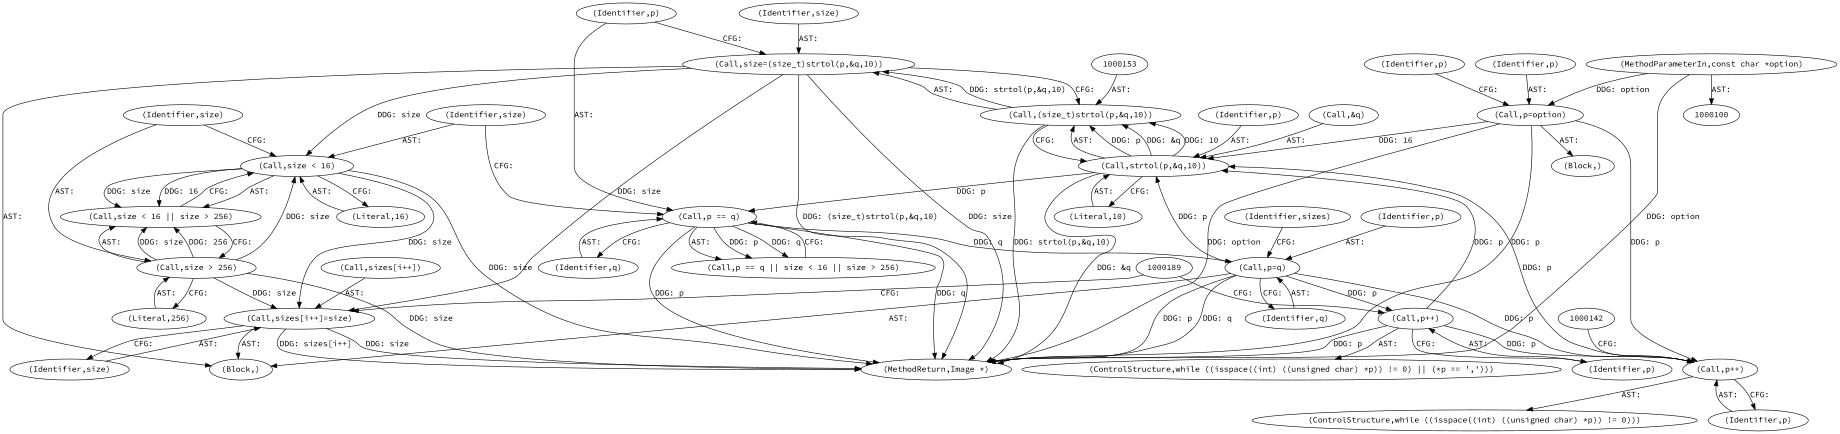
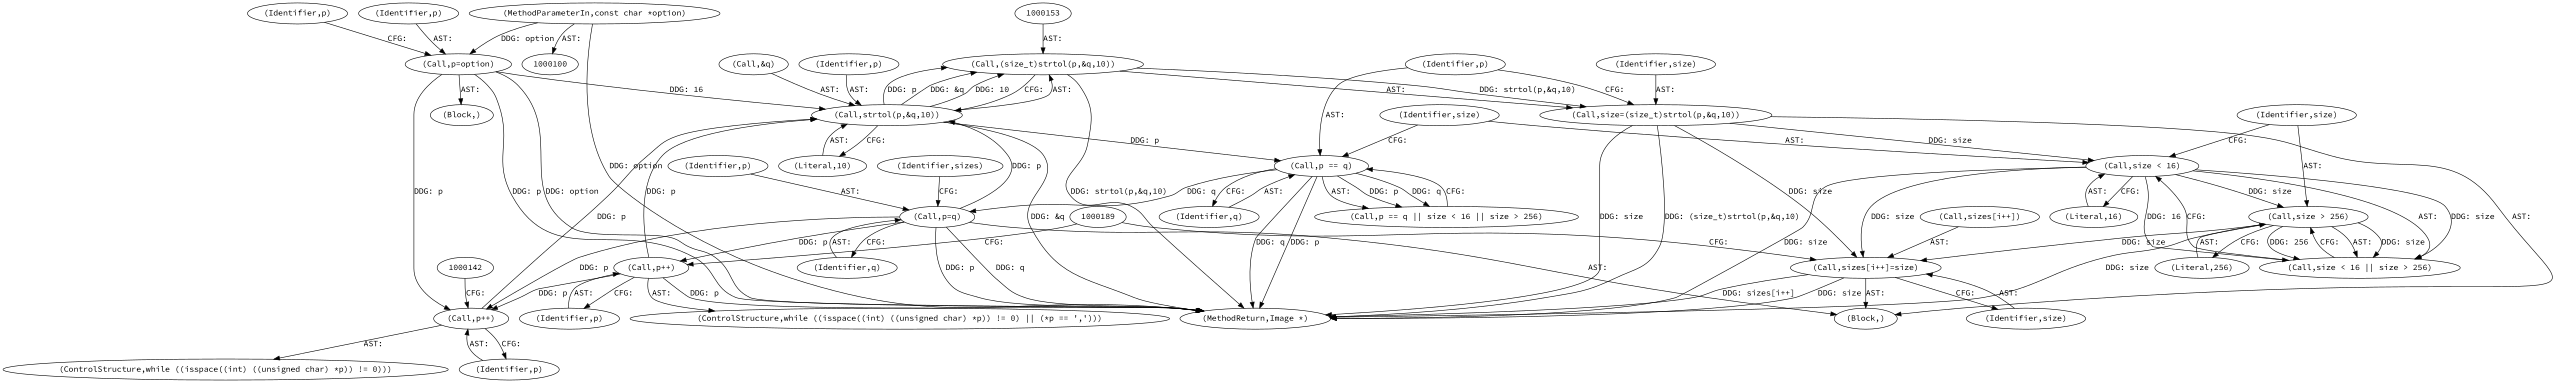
  digraph {
    fontname="Source Code Pro"
    node [fontname="Source Code Pro"]
    edge [fontname="Source Code Pro"]
    n1 [label="(Call,sizes[i++]=size)"]
    n2 [label="(Block,)"]
    n3 [label="(MethodReturn,Image *)"]
    n4 [label="(Identifier,size)"]
    n5 [label="(Call,size=(size_t)strtol(p,&q,10))"]
    n6 [label="(Call,(size_t)strtol(p,&q,10))"]
    n7 [label="(Call,size < 16)"]
    n8 [label="(Call,strtol(p,&q,10))"]
    n9 [label="(Call,size > 256)"]
    n10 [label="(Call,size < 16 || size > 256)"]
    n11 [label="(Literal,16)"]
    n12 [label="(Call,p == q)"]
    n13 [label="(Literal,10)"]
    n14 [label="(Call,p=q)"]
    n15 [label="(Call,p == q || size < 16 || size > 256)"]
    n16 [label="(Identifier,q)"]
    n17 [label="(Call,p=option)"]
    n18 [label="(Call,p++)"]
    n19 [label="(Block,)"]
    n20 [label="(ControlStructure,while ((isspace((int) ((unsigned char) *p)) != 0)))"]
    n21 [label="(Identifier,p)"]
    n22 [label="(MethodParameterIn,const char *option)"]
    1000100
    n24 [label="(Call,p++)"]
    n25 [label="(Identifier,p)"]
    n26 [label="(ControlStructure,while ((isspace((int) ((unsigned char) *p)) != 0) || (*p == ',')))"]
    n27 [label="(Identifier,q)"]
    n28 [label="(Literal,256)"]
    n29 [label="(Call,sizes[i++])"]
    n30 [label="(Identifier,sizes)"]
    n31 [label="(Identifier,size)"]
    n32 [label="(Identifier,p)"]
    n33 [label="(Identifier,p)"]
    n34 [label="(Identifier,p)"]
    n35 [label="(Identifier,p)"]
    n36 [label="(Identifier,size)"]
    n37 [label="(Call,&q)"]
    n38 [label="(Identifier,p)"]
    n39 [label="(Identifier,size)"]
    1000189
    1000153
    1000142
    n1 -> n2 [label="AST: "]
    n1 -> n3 [label="DDG: sizes[i++]"]
    n1 -> n3 [label="DDG: size"]
    n1 -> n4 [label="CFG: "]
    n4 -> n1 [label="AST: "]
    n5 -> n1 [label="DDG: size"]
    n5 -> n2 [label="AST: "]
    n5 -> n3 [label="DDG: size"]
    n5 -> n3 [label="DDG: (size_t)strtol(p,&q,10)"]
-   n5 -> n6 [label="CFG: "]
    n5 -> n7 [label="DDG: size"]
    n6 -> n3 [label="DDG: strtol(p,&q,10)"]
    n6 -> n5 [label="AST: "]
    n6 -> n5 [label="DDG: strtol(p,&q,10)"]
    n6 -> n8 [label="CFG: "]
    n7 -> n1 [label="DDG: size"]
    n7 -> n3 [label="DDG: size"]
-   n9 -> n7 [label="DDG: size"]
+   n7 -> n9 [label="DDG: size"]
    n7 -> n10 [label="AST: "]
    n7 -> n10 [label="DDG: size"]
    n7 -> n10 [label="DDG: 16"]
    n7 -> n11 [label="CFG: "]
    n8 -> n3 [label="DDG: &q"]
    n8 -> n6 [label="AST: "]
    n8 -> n6 [label="DDG: p"]
    n8 -> n6 [label="DDG: &q"]
    n8 -> n6 [label="DDG: 10"]
    n8 -> n12 [label="DDG: p"]
    n8 -> n13 [label="CFG: "]
    n9 -> n1 [label="DDG: size"]
    n9 -> n3 [label="DDG: size"]
    n9 -> n10 [label="AST: "]
    n9 -> n10 [label="DDG: size"]
    n9 -> n10 [label="DDG: 256"]
    n9 -> n28 [label="CFG: "]
    n10 -> n7 [label="CFG: "]
    n10 -> n9 [label="CFG: "]
    n11 -> n7 [label="AST: "]
    n12 -> n3 [label="DDG: q"]
    n12 -> n3 [label="DDG: p"]
    n12 -> n14 [label="DDG: q"]
    n12 -> n15 [label="AST: "]
    n12 -> n15 [label="DDG: p"]
    n12 -> n15 [label="DDG: q"]
    n12 -> n16 [label="CFG: "]
    n13 -> n8 [label="AST: "]
    n14 -> n2 [label="AST: "]
    n14 -> n3 [label="DDG: p"]
    n14 -> n3 [label="DDG: q"]
    n14 -> n8 [label="DDG: p"]
    n14 -> n18 [label="DDG: p"]
    n14 -> n24 [label="DDG: p"]
    n14 -> n27 [label="CFG: "]
    n15 -> n12 [label="CFG: "]
    n16 -> n12 [label="AST: "]
    n17 -> n3 [label="DDG: option"]
    n17 -> n3 [label="DDG: p"]
    n17 -> n8 [label="DDG: 16"]
    n17 -> n18 [label="DDG: p"]
    n17 -> n19 [label="AST: "]
    n18 -> n8 [label="DDG: p"]
    n18 -> n20 [label="AST: "]
    n18 -> n21 [label="CFG: "]
    n21 -> n18 [label="AST: "]
    n22 -> n3 [label="DDG: option"]
    n22 -> n17 [label="DDG: option"]
    n22 -> 1000100 [label="AST: "]
    n24 -> n3 [label="DDG: p"]
    n24 -> n8 [label="DDG: p"]
    n24 -> n18 [label="DDG: p"]
    n24 -> n25 [label="CFG: "]
    n24 -> n26 [label="AST: "]
    n25 -> n24 [label="AST: "]
    n27 -> n14 [label="AST: "]
    n28 -> n9 [label="AST: "]
    n29 -> n1 [label="AST: "]
    n30 -> n14 [label="CFG: "]
    n31 -> n5 [label="AST: "]
    n32 -> n17 [label="CFG: "]
    n33 -> n5 [label="CFG: "]
    n33 -> n12 [label="AST: "]
    n34 -> n14 [label="AST: "]
    n35 -> n17 [label="AST: "]
    n36 -> n7 [label="CFG: "]
    n36 -> n9 [label="AST: "]
    n37 -> n8 [label="AST: "]
    n38 -> n8 [label="AST: "]
    n39 -> n7 [label="AST: "]
    n39 -> n12 [label="CFG: "]
    1000189 -> n1 [label="CFG: "]
    1000189 -> n24 [label="CFG: "]
    1000153 -> n6 [label="AST: "]
    1000142 -> n18 [label="CFG: "]
  }
